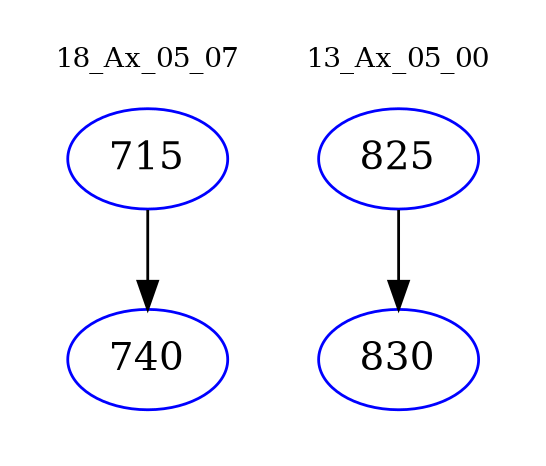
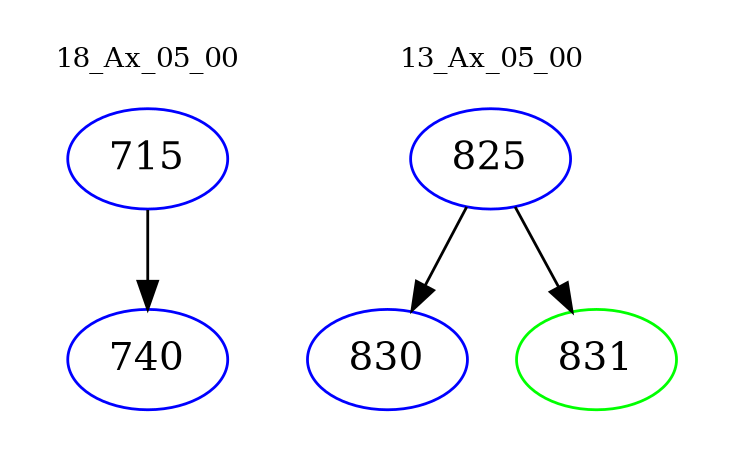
  digraph {
    node [color=blue]
    edge [color=black]
    n1 [label=715]
    n2 [label=740]
    n3 [label=825]
    n4 [label=830]
+   n5 [color=green label=831]
    subgraph cluster_1 {
      color=white
      fontsize=10
-     label="18_Ax_05_07"
+     label="18_Ax_05_00"
      n1
      n2
    }
    subgraph cluster_2 {
      color=white
      fontsize=10
      label="13_Ax_05_00"
      n3
      n4
+     n5
    }
    n1 -> n2
    n3 -> n4
+   n3 -> n5
  }
